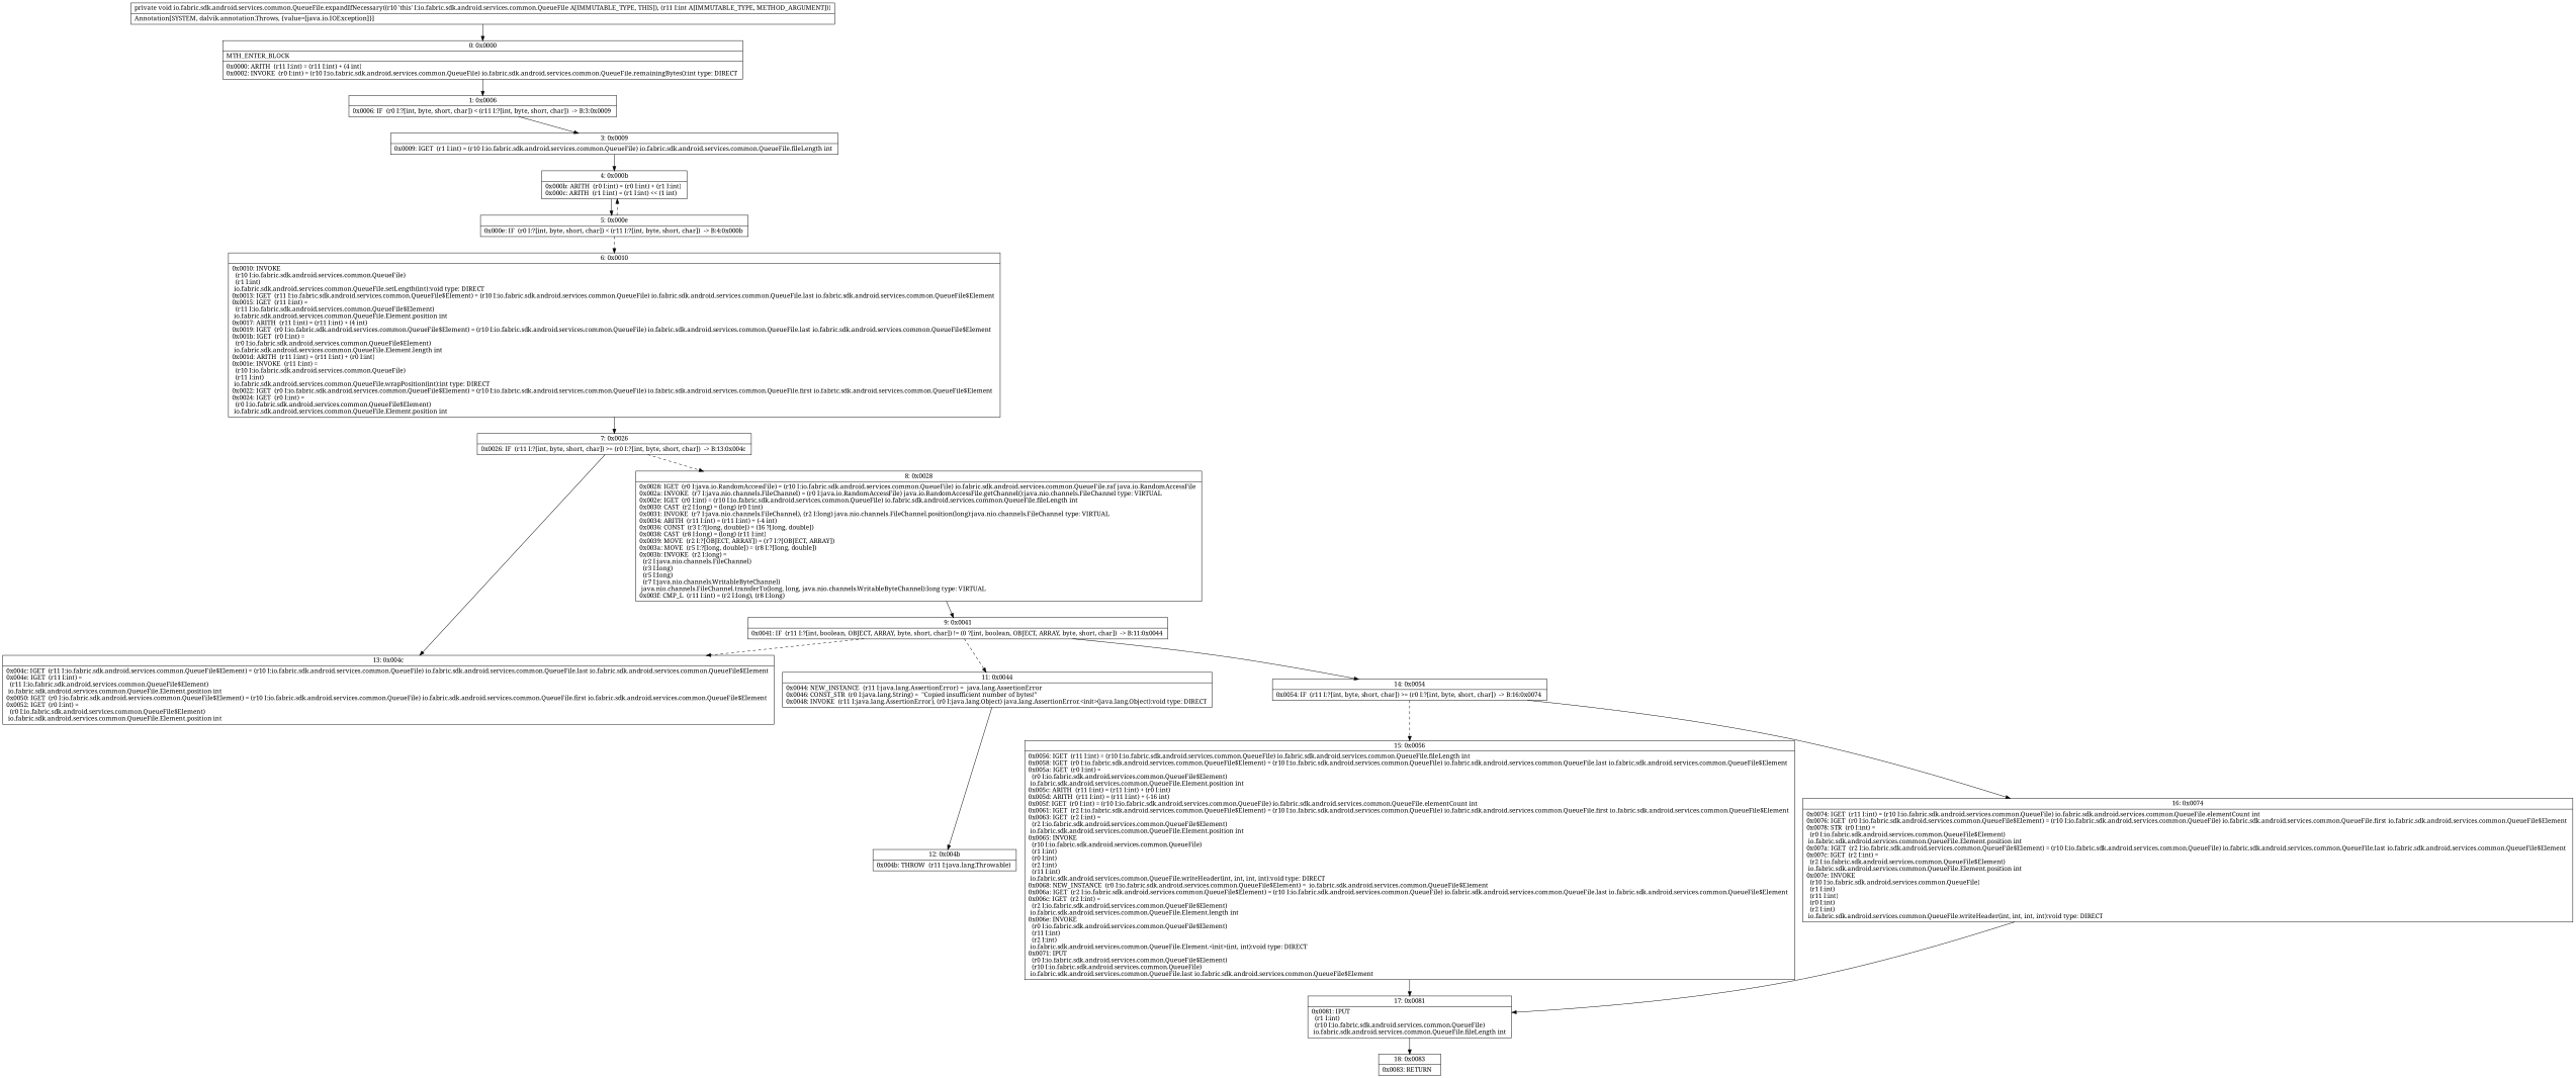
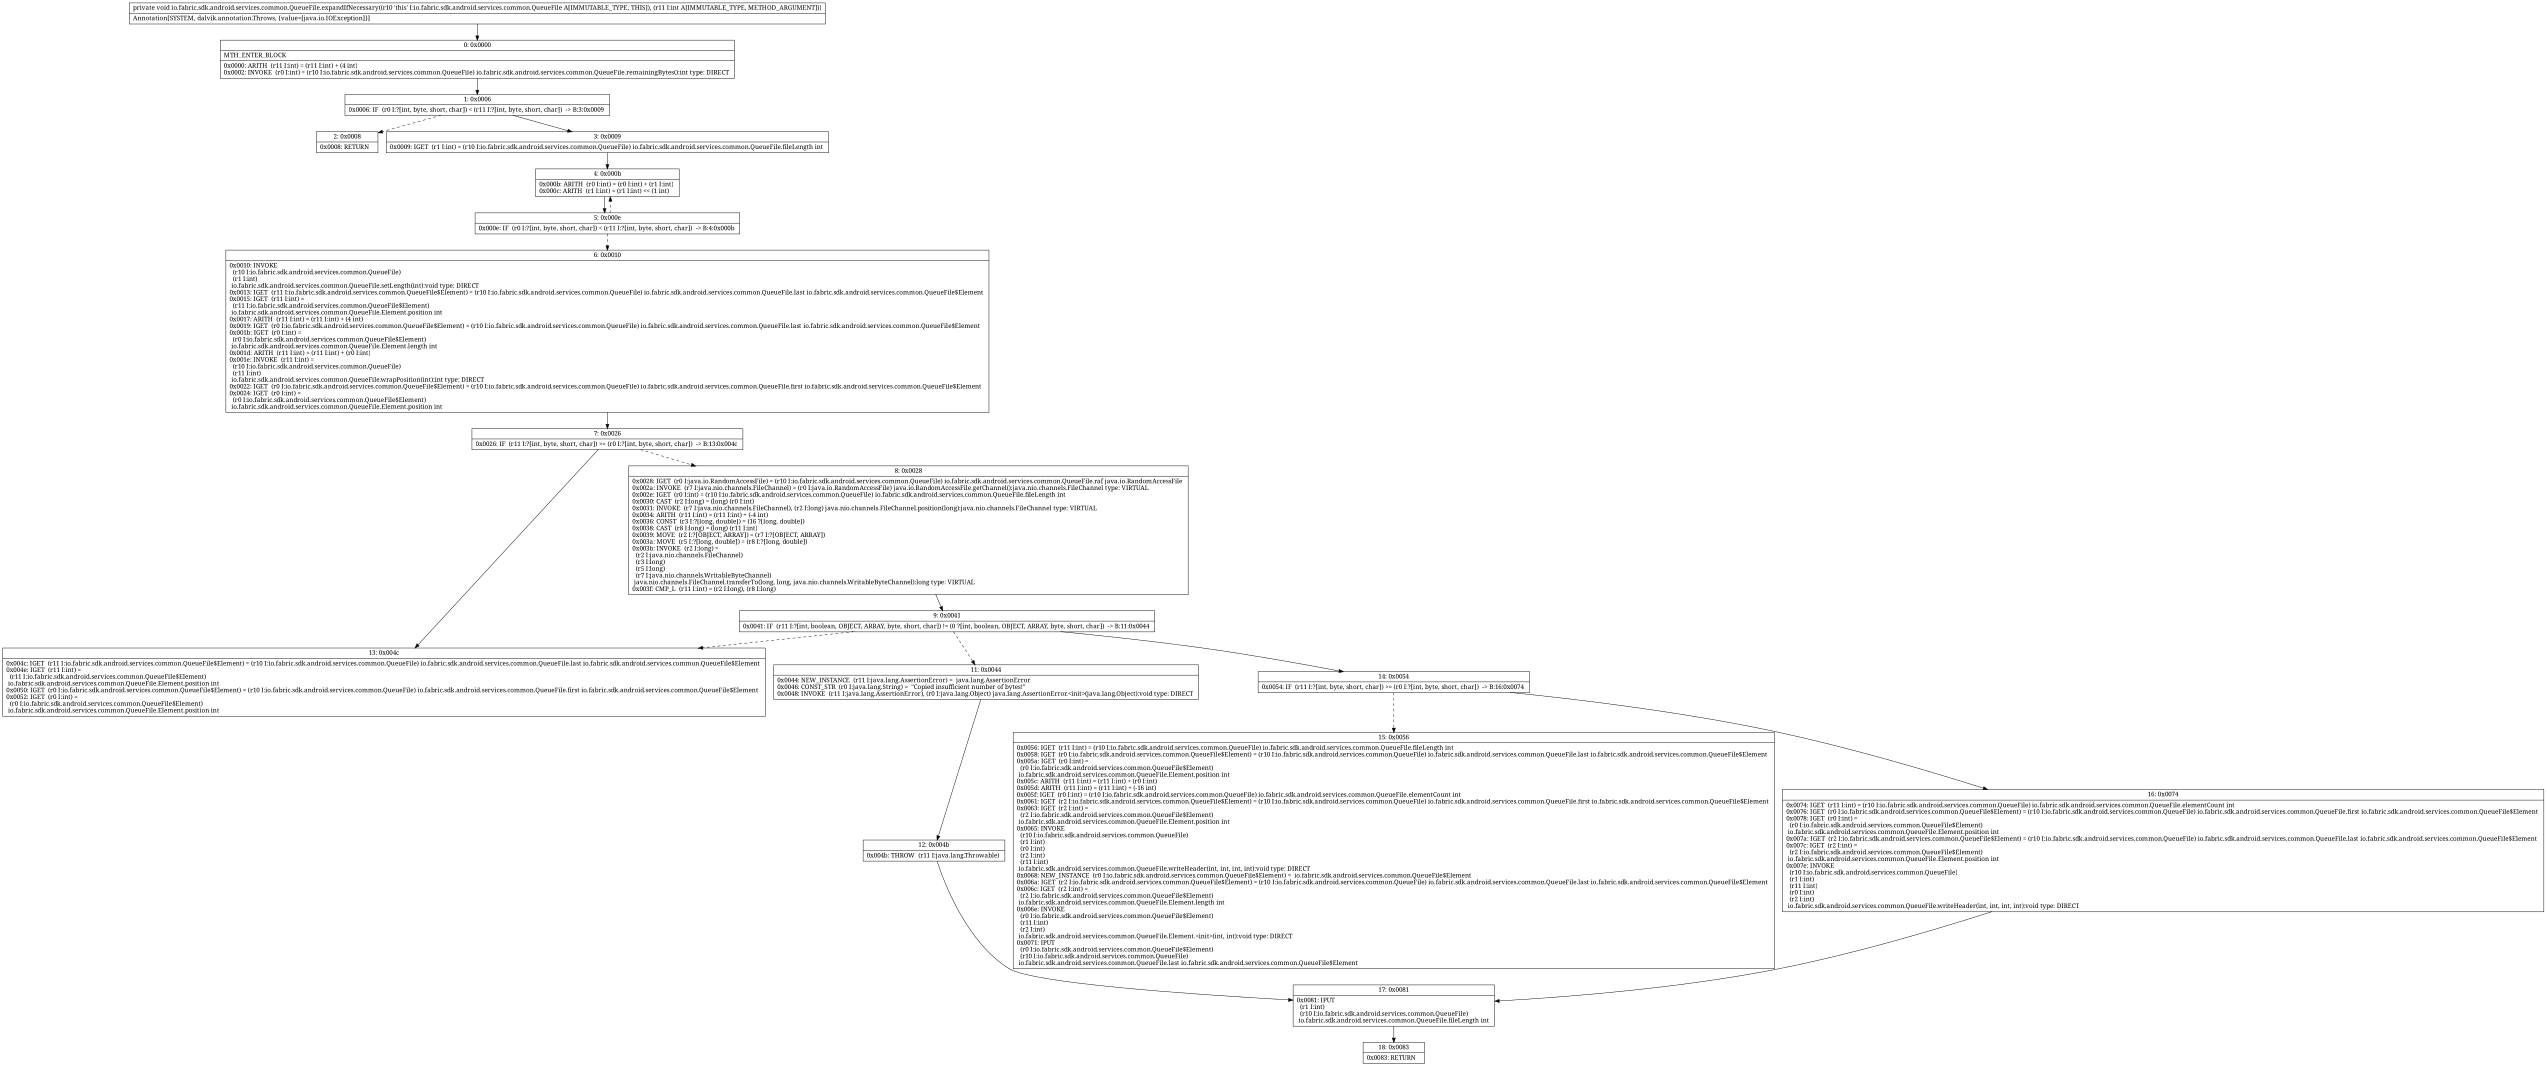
  digraph {
    fontname="Noto Serif"
    node [fontname="Noto Serif" shape=record]
    edge [fontname="Noto Serif"]
    n1 [label="{0\:\ 0x0000|MTH_ENTER_BLOCK\l|0x0000: ARITH  (r11 I:int) = (r11 I:int) + (4 int) \l0x0002: INVOKE  (r0 I:int) = (r10 I:io.fabric.sdk.android.services.common.QueueFile) io.fabric.sdk.android.services.common.QueueFile.remainingBytes():int type: DIRECT \l}"]
    n2 [label="{1\:\ 0x0006|0x0006: IF  (r0 I:?[int, byte, short, char]) \< (r11 I:?[int, byte, short, char])  \-\> B:3:0x0009 \l}"]
+   n3 [label="{2\:\ 0x0008|0x0008: RETURN   \l}"]
    n4 [label="{3\:\ 0x0009|0x0009: IGET  (r1 I:int) = (r10 I:io.fabric.sdk.android.services.common.QueueFile) io.fabric.sdk.android.services.common.QueueFile.fileLength int \l}"]
    n5 [label="{4\:\ 0x000b|0x000b: ARITH  (r0 I:int) = (r0 I:int) + (r1 I:int) \l0x000c: ARITH  (r1 I:int) = (r1 I:int) \<\< (1 int) \l}"]
    n6 [label="{5\:\ 0x000e|0x000e: IF  (r0 I:?[int, byte, short, char]) \< (r11 I:?[int, byte, short, char])  \-\> B:4:0x000b \l}"]
    n7 [label="{6\:\ 0x0010|0x0010: INVOKE  \l  (r10 I:io.fabric.sdk.android.services.common.QueueFile)\l  (r1 I:int)\l io.fabric.sdk.android.services.common.QueueFile.setLength(int):void type: DIRECT \l0x0013: IGET  (r11 I:io.fabric.sdk.android.services.common.QueueFile$Element) = (r10 I:io.fabric.sdk.android.services.common.QueueFile) io.fabric.sdk.android.services.common.QueueFile.last io.fabric.sdk.android.services.common.QueueFile$Element \l0x0015: IGET  (r11 I:int) = \l  (r11 I:io.fabric.sdk.android.services.common.QueueFile$Element)\l io.fabric.sdk.android.services.common.QueueFile.Element.position int \l0x0017: ARITH  (r11 I:int) = (r11 I:int) + (4 int) \l0x0019: IGET  (r0 I:io.fabric.sdk.android.services.common.QueueFile$Element) = (r10 I:io.fabric.sdk.android.services.common.QueueFile) io.fabric.sdk.android.services.common.QueueFile.last io.fabric.sdk.android.services.common.QueueFile$Element \l0x001b: IGET  (r0 I:int) = \l  (r0 I:io.fabric.sdk.android.services.common.QueueFile$Element)\l io.fabric.sdk.android.services.common.QueueFile.Element.length int \l0x001d: ARITH  (r11 I:int) = (r11 I:int) + (r0 I:int) \l0x001e: INVOKE  (r11 I:int) = \l  (r10 I:io.fabric.sdk.android.services.common.QueueFile)\l  (r11 I:int)\l io.fabric.sdk.android.services.common.QueueFile.wrapPosition(int):int type: DIRECT \l0x0022: IGET  (r0 I:io.fabric.sdk.android.services.common.QueueFile$Element) = (r10 I:io.fabric.sdk.android.services.common.QueueFile) io.fabric.sdk.android.services.common.QueueFile.first io.fabric.sdk.android.services.common.QueueFile$Element \l0x0024: IGET  (r0 I:int) = \l  (r0 I:io.fabric.sdk.android.services.common.QueueFile$Element)\l io.fabric.sdk.android.services.common.QueueFile.Element.position int \l}"]
    n8 [label="{7\:\ 0x0026|0x0026: IF  (r11 I:?[int, byte, short, char]) \>= (r0 I:?[int, byte, short, char])  \-\> B:13:0x004c \l}"]
    n9 [label="{8\:\ 0x0028|0x0028: IGET  (r0 I:java.io.RandomAccessFile) = (r10 I:io.fabric.sdk.android.services.common.QueueFile) io.fabric.sdk.android.services.common.QueueFile.raf java.io.RandomAccessFile \l0x002a: INVOKE  (r7 I:java.nio.channels.FileChannel) = (r0 I:java.io.RandomAccessFile) java.io.RandomAccessFile.getChannel():java.nio.channels.FileChannel type: VIRTUAL \l0x002e: IGET  (r0 I:int) = (r10 I:io.fabric.sdk.android.services.common.QueueFile) io.fabric.sdk.android.services.common.QueueFile.fileLength int \l0x0030: CAST  (r2 I:long) = (long) (r0 I:int) \l0x0031: INVOKE  (r7 I:java.nio.channels.FileChannel), (r2 I:long) java.nio.channels.FileChannel.position(long):java.nio.channels.FileChannel type: VIRTUAL \l0x0034: ARITH  (r11 I:int) = (r11 I:int) + (\-4 int) \l0x0036: CONST  (r3 I:?[long, double]) = (16 ?[long, double]) \l0x0038: CAST  (r8 I:long) = (long) (r11 I:int) \l0x0039: MOVE  (r2 I:?[OBJECT, ARRAY]) = (r7 I:?[OBJECT, ARRAY]) \l0x003a: MOVE  (r5 I:?[long, double]) = (r8 I:?[long, double]) \l0x003b: INVOKE  (r2 I:long) = \l  (r2 I:java.nio.channels.FileChannel)\l  (r3 I:long)\l  (r5 I:long)\l  (r7 I:java.nio.channels.WritableByteChannel)\l java.nio.channels.FileChannel.transferTo(long, long, java.nio.channels.WritableByteChannel):long type: VIRTUAL \l0x003f: CMP_L  (r11 I:int) = (r2 I:long), (r8 I:long) \l}"]
    n10 [label="{13\:\ 0x004c|0x004c: IGET  (r11 I:io.fabric.sdk.android.services.common.QueueFile$Element) = (r10 I:io.fabric.sdk.android.services.common.QueueFile) io.fabric.sdk.android.services.common.QueueFile.last io.fabric.sdk.android.services.common.QueueFile$Element \l0x004e: IGET  (r11 I:int) = \l  (r11 I:io.fabric.sdk.android.services.common.QueueFile$Element)\l io.fabric.sdk.android.services.common.QueueFile.Element.position int \l0x0050: IGET  (r0 I:io.fabric.sdk.android.services.common.QueueFile$Element) = (r10 I:io.fabric.sdk.android.services.common.QueueFile) io.fabric.sdk.android.services.common.QueueFile.first io.fabric.sdk.android.services.common.QueueFile$Element \l0x0052: IGET  (r0 I:int) = \l  (r0 I:io.fabric.sdk.android.services.common.QueueFile$Element)\l io.fabric.sdk.android.services.common.QueueFile.Element.position int \l}"]
    n11 [label="{9\:\ 0x0041|0x0041: IF  (r11 I:?[int, boolean, OBJECT, ARRAY, byte, short, char]) != (0 ?[int, boolean, OBJECT, ARRAY, byte, short, char])  \-\> B:11:0x0044 \l}"]
    n12 [label="{11\:\ 0x0044|0x0044: NEW_INSTANCE  (r11 I:java.lang.AssertionError) =  java.lang.AssertionError \l0x0046: CONST_STR  (r0 I:java.lang.String) =  \"Copied insufficient number of bytes!\" \l0x0048: INVOKE  (r11 I:java.lang.AssertionError), (r0 I:java.lang.Object) java.lang.AssertionError.\<init\>(java.lang.Object):void type: DIRECT \l}"]
    n13 [label="{14\:\ 0x0054|0x0054: IF  (r11 I:?[int, byte, short, char]) \>= (r0 I:?[int, byte, short, char])  \-\> B:16:0x0074 \l}"]
    n14 [label="{12\:\ 0x004b|0x004b: THROW  (r11 I:java.lang.Throwable) \l}"]
    n15 [label="{15\:\ 0x0056|0x0056: IGET  (r11 I:int) = (r10 I:io.fabric.sdk.android.services.common.QueueFile) io.fabric.sdk.android.services.common.QueueFile.fileLength int \l0x0058: IGET  (r0 I:io.fabric.sdk.android.services.common.QueueFile$Element) = (r10 I:io.fabric.sdk.android.services.common.QueueFile) io.fabric.sdk.android.services.common.QueueFile.last io.fabric.sdk.android.services.common.QueueFile$Element \l0x005a: IGET  (r0 I:int) = \l  (r0 I:io.fabric.sdk.android.services.common.QueueFile$Element)\l io.fabric.sdk.android.services.common.QueueFile.Element.position int \l0x005c: ARITH  (r11 I:int) = (r11 I:int) + (r0 I:int) \l0x005d: ARITH  (r11 I:int) = (r11 I:int) + (\-16 int) \l0x005f: IGET  (r0 I:int) = (r10 I:io.fabric.sdk.android.services.common.QueueFile) io.fabric.sdk.android.services.common.QueueFile.elementCount int \l0x0061: IGET  (r2 I:io.fabric.sdk.android.services.common.QueueFile$Element) = (r10 I:io.fabric.sdk.android.services.common.QueueFile) io.fabric.sdk.android.services.common.QueueFile.first io.fabric.sdk.android.services.common.QueueFile$Element \l0x0063: IGET  (r2 I:int) = \l  (r2 I:io.fabric.sdk.android.services.common.QueueFile$Element)\l io.fabric.sdk.android.services.common.QueueFile.Element.position int \l0x0065: INVOKE  \l  (r10 I:io.fabric.sdk.android.services.common.QueueFile)\l  (r1 I:int)\l  (r0 I:int)\l  (r2 I:int)\l  (r11 I:int)\l io.fabric.sdk.android.services.common.QueueFile.writeHeader(int, int, int, int):void type: DIRECT \l0x0068: NEW_INSTANCE  (r0 I:io.fabric.sdk.android.services.common.QueueFile$Element) =  io.fabric.sdk.android.services.common.QueueFile$Element \l0x006a: IGET  (r2 I:io.fabric.sdk.android.services.common.QueueFile$Element) = (r10 I:io.fabric.sdk.android.services.common.QueueFile) io.fabric.sdk.android.services.common.QueueFile.last io.fabric.sdk.android.services.common.QueueFile$Element \l0x006c: IGET  (r2 I:int) = \l  (r2 I:io.fabric.sdk.android.services.common.QueueFile$Element)\l io.fabric.sdk.android.services.common.QueueFile.Element.length int \l0x006e: INVOKE  \l  (r0 I:io.fabric.sdk.android.services.common.QueueFile$Element)\l  (r11 I:int)\l  (r2 I:int)\l io.fabric.sdk.android.services.common.QueueFile.Element.\<init\>(int, int):void type: DIRECT \l0x0071: IPUT  \l  (r0 I:io.fabric.sdk.android.services.common.QueueFile$Element)\l  (r10 I:io.fabric.sdk.android.services.common.QueueFile)\l io.fabric.sdk.android.services.common.QueueFile.last io.fabric.sdk.android.services.common.QueueFile$Element \l}"]
-   n16 [label="{16\:\ 0x0074|0x0074: IGET  (r11 I:int) = (r10 I:io.fabric.sdk.android.services.common.QueueFile) io.fabric.sdk.android.services.common.QueueFile.elementCount int \l0x0076: IGET  (r0 I:io.fabric.sdk.android.services.common.QueueFile$Element) = (r10 I:io.fabric.sdk.android.services.common.QueueFile) io.fabric.sdk.android.services.common.QueueFile.first io.fabric.sdk.android.services.common.QueueFile$Element \l0x0078: STR  (r0 I:int) = \l  (r0 I:io.fabric.sdk.android.services.common.QueueFile$Element)\l io.fabric.sdk.android.services.common.QueueFile.Element.position int \l0x007a: IGET  (r2 I:io.fabric.sdk.android.services.common.QueueFile$Element) = (r10 I:io.fabric.sdk.android.services.common.QueueFile) io.fabric.sdk.android.services.common.QueueFile.last io.fabric.sdk.android.services.common.QueueFile$Element \l0x007c: IGET  (r2 I:int) = \l  (r2 I:io.fabric.sdk.android.services.common.QueueFile$Element)\l io.fabric.sdk.android.services.common.QueueFile.Element.position int \l0x007e: INVOKE  \l  (r10 I:io.fabric.sdk.android.services.common.QueueFile)\l  (r1 I:int)\l  (r11 I:int)\l  (r0 I:int)\l  (r2 I:int)\l io.fabric.sdk.android.services.common.QueueFile.writeHeader(int, int, int, int):void type: DIRECT \l}"]
+   n16 [label="{16\:\ 0x0074|0x0074: IGET  (r11 I:int) = (r10 I:io.fabric.sdk.android.services.common.QueueFile) io.fabric.sdk.android.services.common.QueueFile.elementCount int \l0x0076: IGET  (r0 I:io.fabric.sdk.android.services.common.QueueFile$Element) = (r10 I:io.fabric.sdk.android.services.common.QueueFile) io.fabric.sdk.android.services.common.QueueFile.first io.fabric.sdk.android.services.common.QueueFile$Element \l0x0078: IGET  (r0 I:int) = \l  (r0 I:io.fabric.sdk.android.services.common.QueueFile$Element)\l io.fabric.sdk.android.services.common.QueueFile.Element.position int \l0x007a: IGET  (r2 I:io.fabric.sdk.android.services.common.QueueFile$Element) = (r10 I:io.fabric.sdk.android.services.common.QueueFile) io.fabric.sdk.android.services.common.QueueFile.last io.fabric.sdk.android.services.common.QueueFile$Element \l0x007c: IGET  (r2 I:int) = \l  (r2 I:io.fabric.sdk.android.services.common.QueueFile$Element)\l io.fabric.sdk.android.services.common.QueueFile.Element.position int \l0x007e: INVOKE  \l  (r10 I:io.fabric.sdk.android.services.common.QueueFile)\l  (r1 I:int)\l  (r11 I:int)\l  (r0 I:int)\l  (r2 I:int)\l io.fabric.sdk.android.services.common.QueueFile.writeHeader(int, int, int, int):void type: DIRECT \l}"]
    n17 [label="{17\:\ 0x0081|0x0081: IPUT  \l  (r1 I:int)\l  (r10 I:io.fabric.sdk.android.services.common.QueueFile)\l io.fabric.sdk.android.services.common.QueueFile.fileLength int \l}"]
    n18 [label="{18\:\ 0x0083|0x0083: RETURN   \l}"]
    n19 [label="{private void io.fabric.sdk.android.services.common.QueueFile.expandIfNecessary((r10 'this' I:io.fabric.sdk.android.services.common.QueueFile A[IMMUTABLE_TYPE, THIS]), (r11 I:int A[IMMUTABLE_TYPE, METHOD_ARGUMENT]))  | Annotation[SYSTEM, dalvik.annotation.Throws, \{value=[java.io.IOException]\}]\l}"]
    n1 -> n2
+   n2 -> n3 [style=dashed]
    n2 -> n4
    n4 -> n5
    n5 -> n6
    n6 -> n5 [style=dashed]
    n6 -> n7 [style=dashed]
    n7 -> n8
    n8 -> n9 [style=dashed]
    n8 -> n10
    n9 -> n11
    n11 -> n10 [style=dashed]
    n11 -> n12 [style=dashed]
    n11 -> n13
    n12 -> n14
    n13 -> n15 [style=dashed]
    n13 -> n16
-   n15 -> n17
+   n14 -> n17
    n16 -> n17
    n17 -> n18
    n19 -> n1
  }
